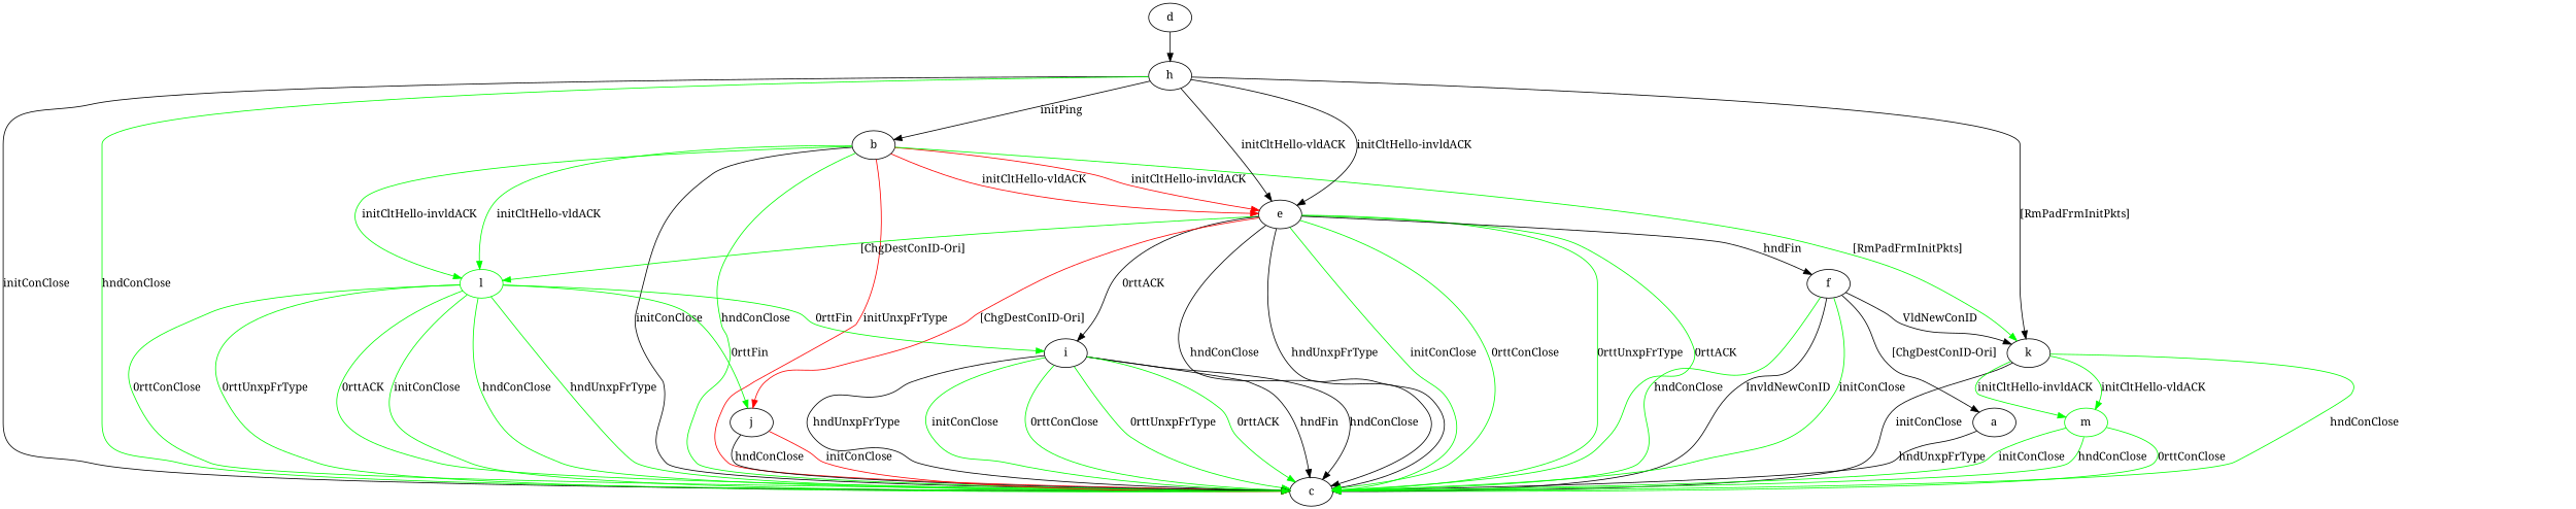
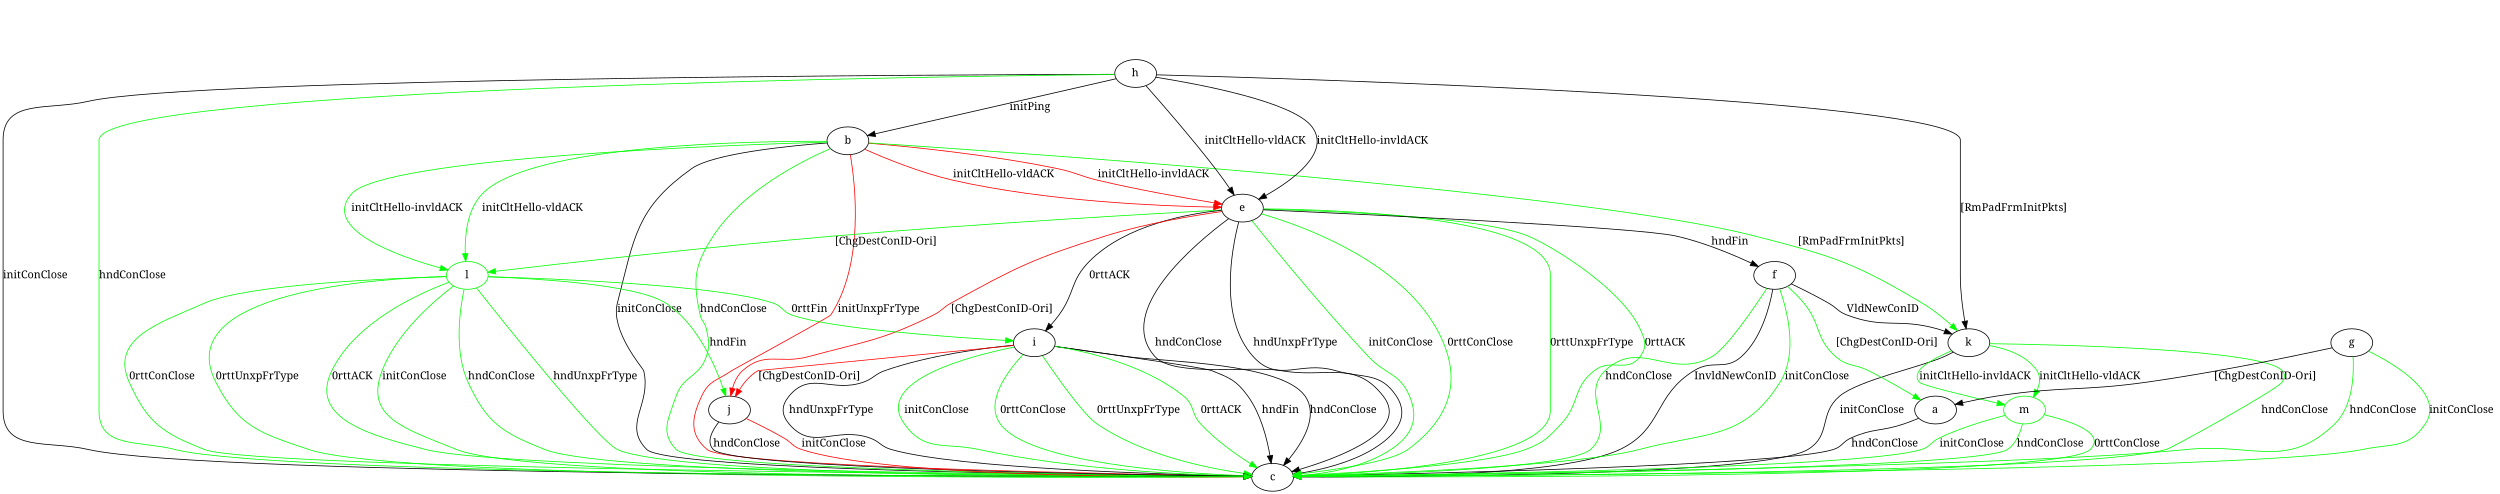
  digraph {
    fontname="Noto Serif"
    node [fontname="Noto Serif"]
    edge [fontname="Noto Serif" color=green]
    a
    c
    b
    e
    k
    l [color=green]
    f
    i
    j
    m [color=green]
-   d
    h
-   a -> c [label="hndUnxpFrType " color=""]
+   g
+   a -> c [label="hndConClose " color=""]
    b -> c [label="initConClose " color=""]
    b -> c [label="hndConClose "]
    b -> c [color=red label="initUnxpFrType "]
    b -> e [color=red label="initCltHello-vldACK "]
    b -> e [color=red label="initCltHello-invldACK "]
    b -> k [label="[RmPadFrmInitPkts] "]
    b -> l [label="initCltHello-vldACK "]
    b -> l [label="initCltHello-invldACK "]
    e -> c [label="hndConClose " color=""]
    e -> c [label="hndUnxpFrType " color=""]
    e -> c [label="initConClose "]
    e -> c [label="0rttConClose "]
    e -> c [label="0rttUnxpFrType "]
    e -> c [label="0rttACK "]
    e -> l [label="[ChgDestConID-Ori] "]
    e -> f [label="hndFin " color=""]
    e -> i [label="0rttACK " color=""]
    e -> j [color=red label="[ChgDestConID-Ori] "]
    k -> c [label="initConClose " color=""]
    k -> c [label="hndConClose "]
    k -> m [label="initCltHello-vldACK "]
    k -> m [label="initCltHello-invldACK "]
    l -> c [label="initConClose "]
    l -> c [label="hndConClose "]
    l -> c [label="hndUnxpFrType "]
    l -> c [label="0rttConClose "]
    l -> c [label="0rttUnxpFrType "]
    l -> c [label="0rttACK "]
    l -> i [label="0rttFin "]
-   l -> j [label="0rttFin "]
-   f -> a [label="[ChgDestConID-Ori] " color=""]
+   l -> j [label="hndFin "]
+   f -> a [label="[ChgDestConID-Ori] "]
    f -> c [label="InvldNewConID " color=""]
    f -> c [label="initConClose "]
    f -> c [label="hndConClose "]
    f -> k [label="VldNewConID " color=""]
    i -> c [label="hndFin " color=""]
    i -> c [label="hndConClose " color=""]
    i -> c [label="hndUnxpFrType " color=""]
    i -> c [label="initConClose "]
    i -> c [label="0rttConClose "]
    i -> c [label="0rttUnxpFrType "]
    i -> c [label="0rttACK "]
+   i -> j [color=red label="[ChgDestConID-Ori] "]
    j -> c [label="hndConClose " color=""]
    j -> c [color=red label="initConClose "]
    m -> c [label="initConClose "]
    m -> c [label="hndConClose "]
    m -> c [label="0rttConClose "]
-   d -> h [color=""]
    h -> c [label="initConClose " color=""]
    h -> c [label="hndConClose "]
    h -> b [label="initPing " color=""]
    h -> e [label="initCltHello-vldACK " color=""]
    h -> e [label="initCltHello-invldACK " color=""]
    h -> k [label="[RmPadFrmInitPkts] " color=""]
+   g -> a [label="[ChgDestConID-Ori] " color=""]
+   g -> c [label="initConClose "]
+   g -> c [label="hndConClose "]
  }
